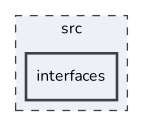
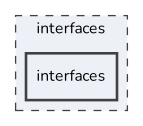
  digraph {
    compound=true
    rankdir=LR
    fontname=Nunito
    n1 [color=grey25 fillcolor="#edf0f7" fontname=Nunito fontsize=12 label=interfaces shape=box style="filled,bold,"]
    subgraph cluster_1 {
      bgcolor="#edf0f7"
      fontsize=12
-     label=src
+     label=interfaces
      pencolor=grey25
      style="filled,dashed,"
      n1
    }
  }
